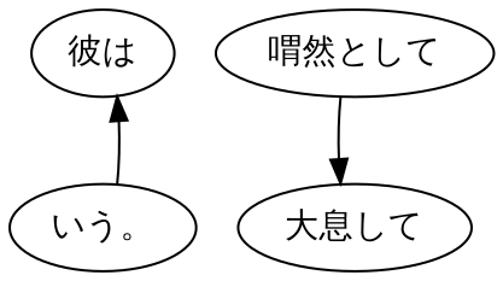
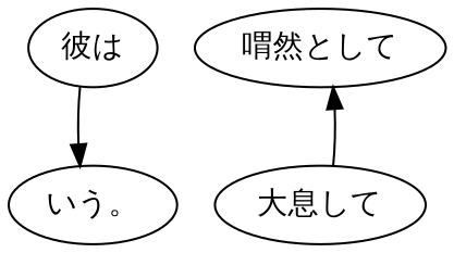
  digraph {
    fontname="Playfair Display"
    node [fontname="Playfair Display"]
    edge [fontname="Playfair Display"]
    n1 [label="彼は"]
    n2 [label="いう。"]
    n3 [label="喟然として"]
    n4 [label="大息して"]
-   n2 -> n1
-   n3 -> n4
+   n1 -> n2
+   n4 -> n3
  }
